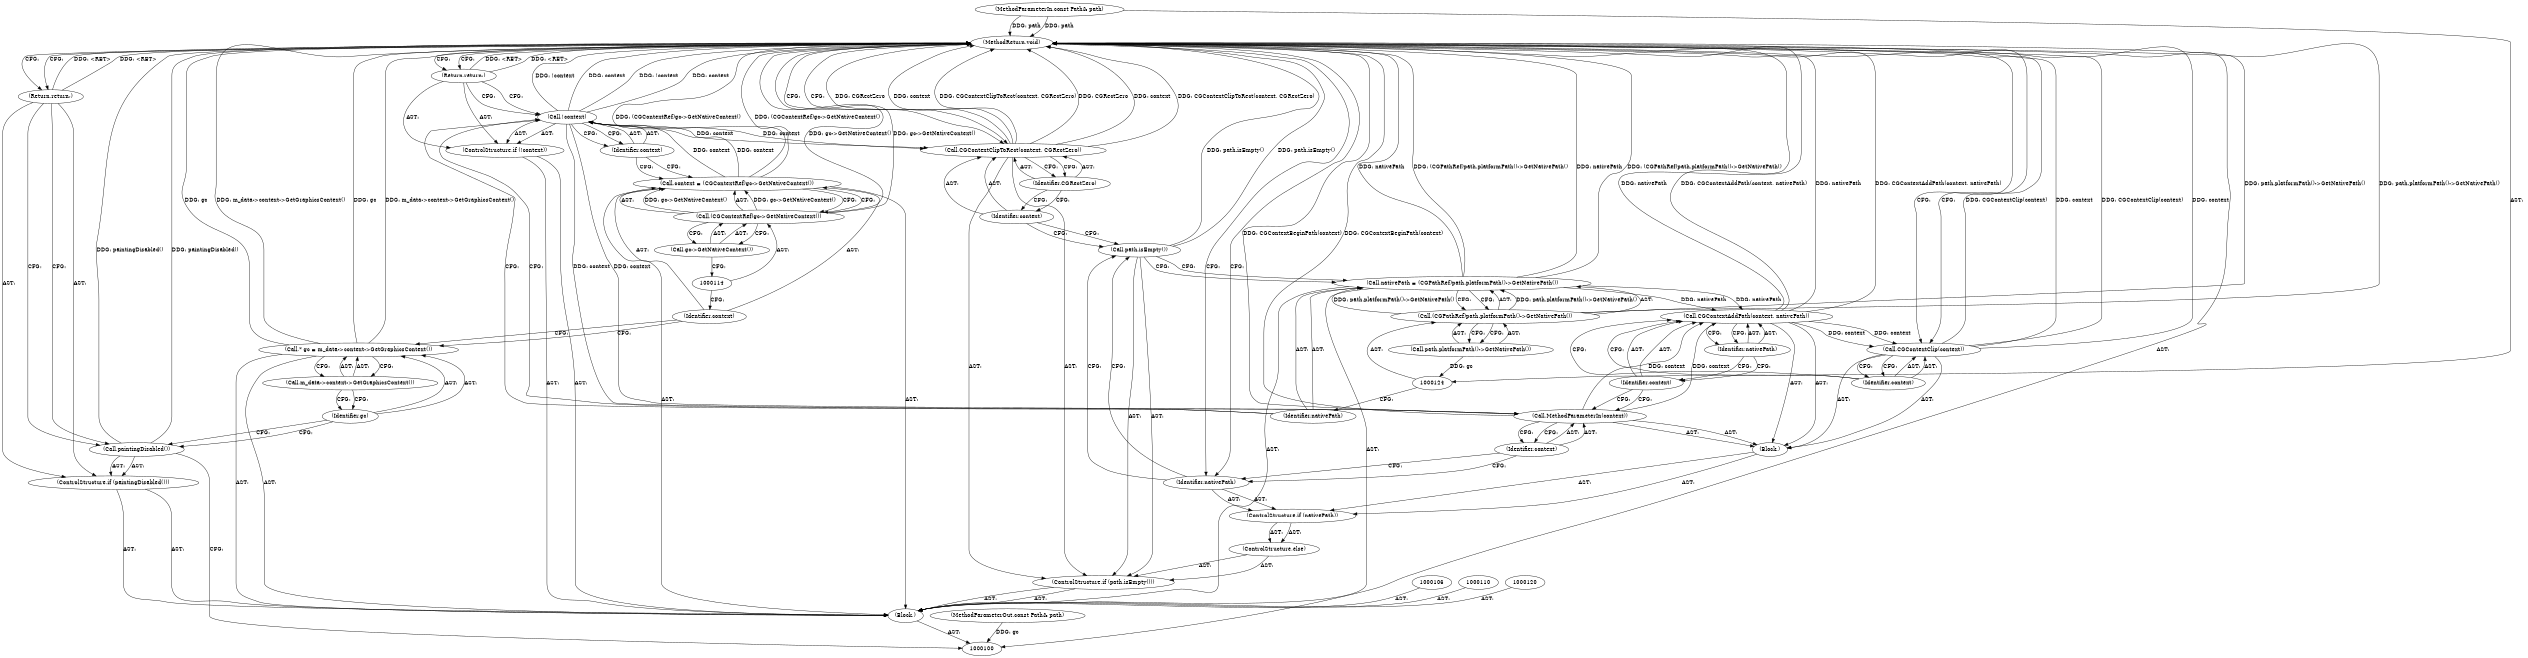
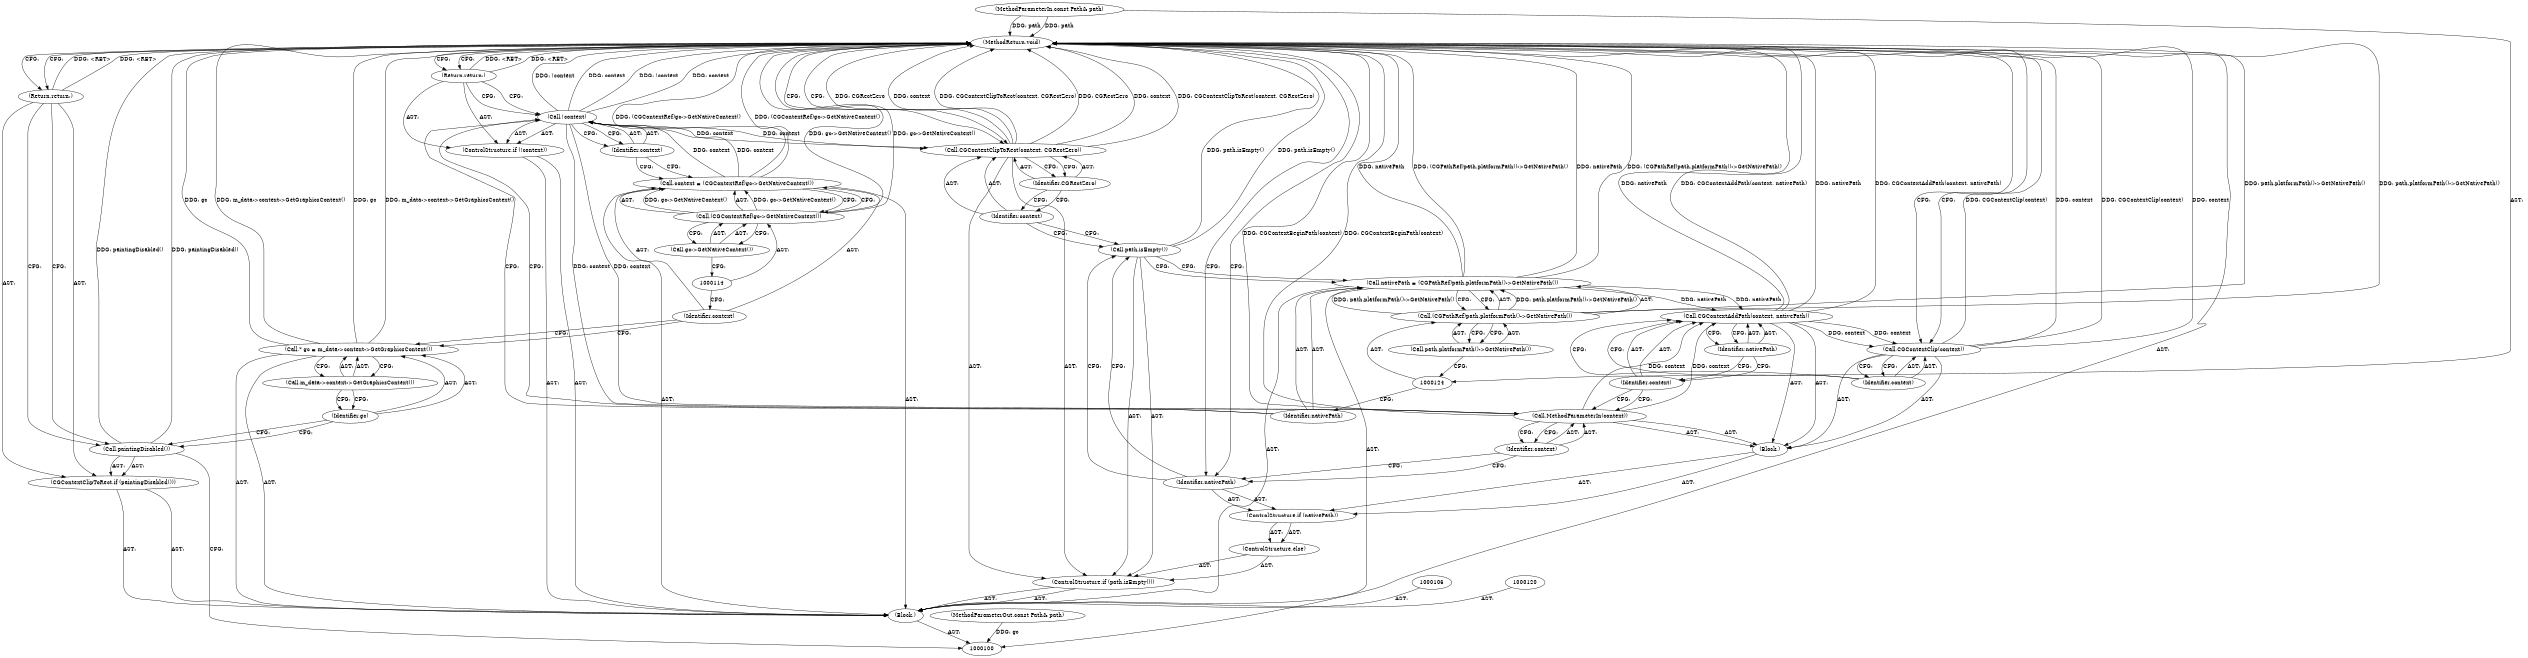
  digraph {
    n1 [label="(MethodReturn,void)"]
    n2 [label="(Return,return;)"]
    n3 [label="(Call,CGContextClipToRect(context, CGRectZero))"]
    n4 [label="(Identifier,nativePath)"]
    n5 [label="(Call,CGContextClip(context))"]
    n6 [label="(Return,return;)"]
    1000100
    n8 [label="(ControlStructure,if (!context))"]
    n9 [label="(Call,!context)"]
    n10 [label="(ControlStructure,if (path.isEmpty()))"]
    n11 [label="(Identifier,CGRectZero)"]
    n12 [label="(Call,path.isEmpty())"]
    n13 [label="(ControlStructure,if (nativePath))"]
    n14 [label="(Block,)"]
    n15 [label="(Identifier,context)"]
-   n16 [label="(ControlStructure,if (paintingDisabled()))"]
+   n16 [label="(CGContextClipToRect,if (paintingDisabled()))"]
    n17 [label="(Call,paintingDisabled())"]
    n18 [label="(MethodParameterIn,const Path& path)"]
    1000124
    n20 [label="(MethodParameterOut,const Path& path)"]
    n21 [label="(Block,)"]
    n22 [label="(Call,MethodParameterIn(context))"]
    n23 [label="(Identifier,context)"]
    n24 [label="(Call,nativePath = (CGPathRef)path.platformPath()->GetNativePath())"]
    n25 [label="(Call,(CGPathRef)path.platformPath()->GetNativePath())"]
    n26 [label="(Call,CGContextAddPath(context, nativePath))"]
    n27 [label="(Call,path.platformPath()->GetNativePath())"]
    n28 [label="(Identifier,nativePath)"]
    n29 [label="(Identifier,nativePath)"]
    n30 [label="(Identifier,context)"]
    n31 [label="(ControlStructure,else)"]
    n32 [label="(Identifier,context)"]
    n33 [label="(Identifier,context)"]
    n34 [label="(Call,* gc = m_data->context->GetGraphicsContext())"]
    n35 [label="(Call,m_data->context->GetGraphicsContext())"]
    n36 [label="(Identifier,gc)"]
    n37 [label="(Call,context = (CGContextRef)gc->GetNativeContext())"]
    n38 [label="(Call,(CGContextRef)gc->GetNativeContext())"]
    n39 [label="(Call,gc->GetNativeContext())"]
    n40 [label="(Identifier,context)"]
    1000114
    1000106
-   1000110
    1000120
    n1 -> n2 [label="CFG: "]
    n1 -> n2 [label="CFG: "]
    n1 -> n3 [label="CFG: "]
    n1 -> n3 [label="CFG: "]
    n1 -> n4 [label="CFG: "]
    n1 -> n4 [label="CFG: "]
    n1 -> n5 [label="CFG: "]
    n1 -> n5 [label="CFG: "]
    n1 -> n6 [label="CFG: "]
    n1 -> n6 [label="CFG: "]
    n1 -> 1000100 [label="AST: "]
    n2 -> n1 [label="DDG: <RET>"]
    n2 -> n1 [label="DDG: <RET>"]
    n2 -> n8 [label="AST: "]
    n2 -> n8 [label="AST: "]
    n2 -> n9 [label="CFG: "]
    n2 -> n9 [label="CFG: "]
    n3 -> n1 [label="DDG: CGRectZero"]
    n3 -> n1 [label="DDG: context"]
    n3 -> n1 [label="DDG: CGContextClipToRect(context, CGRectZero)"]
    n3 -> n1 [label="DDG: CGRectZero"]
    n3 -> n1 [label="DDG: context"]
    n3 -> n1 [label="DDG: CGContextClipToRect(context, CGRectZero)"]
    n3 -> n10 [label="AST: "]
    n3 -> n10 [label="AST: "]
    n3 -> n11 [label="CFG: "]
    n3 -> n11 [label="CFG: "]
    n4 -> n12 [label="CFG: "]
    n4 -> n12 [label="CFG: "]
    n4 -> n13 [label="AST: "]
    n4 -> n13 [label="AST: "]
    n5 -> n1 [label="DDG: CGContextClip(context)"]
    n5 -> n1 [label="DDG: context"]
    n5 -> n1 [label="DDG: CGContextClip(context)"]
    n5 -> n1 [label="DDG: context"]
    n5 -> n14 [label="AST: "]
    n5 -> n14 [label="AST: "]
    n5 -> n15 [label="CFG: "]
    n5 -> n15 [label="CFG: "]
    n6 -> n1 [label="DDG: <RET>"]
    n6 -> n1 [label="DDG: <RET>"]
    n6 -> n16 [label="AST: "]
    n6 -> n16 [label="AST: "]
    n6 -> n17 [label="CFG: "]
    n6 -> n17 [label="CFG: "]
    n8 -> n21 [label="AST: "]
    n8 -> n21 [label="AST: "]
    n9 -> n1 [label="DDG: !context"]
    n9 -> n1 [label="DDG: context"]
    n9 -> n1 [label="DDG: !context"]
    n9 -> n1 [label="DDG: context"]
    n9 -> n3 [label="DDG: context"]
    n9 -> n3 [label="DDG: context"]
    n9 -> n8 [label="AST: "]
    n9 -> n8 [label="AST: "]
    n9 -> n22 [label="DDG: context"]
    n9 -> n22 [label="DDG: context"]
    n9 -> n23 [label="CFG: "]
    n9 -> n23 [label="CFG: "]
    n10 -> n21 [label="AST: "]
    n10 -> n21 [label="AST: "]
    n11 -> n3 [label="AST: "]
    n11 -> n3 [label="AST: "]
    n11 -> n30 [label="CFG: "]
    n11 -> n30 [label="CFG: "]
    n12 -> n1 [label="DDG: path.isEmpty()"]
    n12 -> n1 [label="DDG: path.isEmpty()"]
    n12 -> n10 [label="AST: "]
    n12 -> n10 [label="AST: "]
    n12 -> n24 [label="CFG: "]
    n12 -> n24 [label="CFG: "]
    n13 -> n31 [label="AST: "]
    n13 -> n31 [label="AST: "]
    n14 -> n13 [label="AST: "]
    n14 -> n13 [label="AST: "]
    n15 -> n5 [label="AST: "]
    n15 -> n5 [label="AST: "]
    n15 -> n26 [label="CFG: "]
    n15 -> n26 [label="CFG: "]
    n16 -> n21 [label="AST: "]
    n16 -> n21 [label="AST: "]
    n17 -> n1 [label="DDG: paintingDisabled()"]
    n17 -> n1 [label="DDG: paintingDisabled()"]
    n17 -> 1000100 [label="CFG: "]
    n17 -> n16 [label="AST: "]
    n17 -> n16 [label="AST: "]
    n18 -> n1 [label="DDG: path"]
    n18 -> n1 [label="DDG: path"]
    n18 -> 1000124 [label="AST: "]
    1000124 -> n25 [label="AST: "]
    1000124 -> n29 [label="CFG: "]
    n20 -> 1000100 [label="DDG: gc"]
    n21 -> 1000100 [label="AST: "]
    n22 -> n1 [label="DDG: CGContextBeginPath(context)"]
    n22 -> n1 [label="DDG: CGContextBeginPath(context)"]
    n22 -> n14 [label="AST: "]
    n22 -> n14 [label="AST: "]
    n22 -> n26 [label="DDG: context"]
    n22 -> n26 [label="DDG: context"]
    n22 -> n32 [label="CFG: "]
    n22 -> n32 [label="CFG: "]
    n23 -> n9 [label="AST: "]
    n23 -> n9 [label="AST: "]
    n23 -> n37 [label="CFG: "]
    n23 -> n37 [label="CFG: "]
    n24 -> n1 [label="DDG: nativePath"]
    n24 -> n1 [label="DDG: (CGPathRef)path.platformPath()->GetNativePath()"]
    n24 -> n1 [label="DDG: nativePath"]
    n24 -> n1 [label="DDG: (CGPathRef)path.platformPath()->GetNativePath()"]
    n24 -> n21 [label="AST: "]
    n24 -> n21 [label="AST: "]
    n24 -> n25 [label="CFG: "]
    n24 -> n25 [label="CFG: "]
    n24 -> n26 [label="DDG: nativePath"]
    n24 -> n26 [label="DDG: nativePath"]
    n25 -> n1 [label="DDG: path.platformPath()->GetNativePath()"]
    n25 -> n1 [label="DDG: path.platformPath()->GetNativePath()"]
    n25 -> n24 [label="AST: "]
    n25 -> n24 [label="DDG: path.platformPath()->GetNativePath()"]
    n25 -> n24 [label="AST: "]
    n25 -> n24 [label="DDG: path.platformPath()->GetNativePath()"]
    n25 -> n27 [label="CFG: "]
    n25 -> n27 [label="CFG: "]
    n26 -> n1 [label="DDG: nativePath"]
    n26 -> n1 [label="DDG: CGContextAddPath(context, nativePath)"]
    n26 -> n1 [label="DDG: nativePath"]
    n26 -> n1 [label="DDG: CGContextAddPath(context, nativePath)"]
    n26 -> n5 [label="DDG: context"]
    n26 -> n5 [label="DDG: context"]
    n26 -> n14 [label="AST: "]
    n26 -> n14 [label="AST: "]
    n26 -> n28 [label="CFG: "]
    n26 -> n28 [label="CFG: "]
-   n27 -> 1000124 [label="DDG: gc"]
+   n27 -> 1000124 [label="CFG: "]
    n27 -> n25 [label="AST: "]
    n27 -> n25 [label="AST: "]
    n28 -> n26 [label="AST: "]
    n28 -> n26 [label="AST: "]
    n28 -> n33 [label="CFG: "]
    n28 -> n33 [label="CFG: "]
    n29 -> n9 [label="CFG: "]
    n29 -> n9 [label="CFG: "]
    n29 -> n24 [label="AST: "]
    n29 -> n24 [label="AST: "]
    n30 -> n3 [label="AST: "]
    n30 -> n3 [label="AST: "]
    n30 -> n12 [label="CFG: "]
    n30 -> n12 [label="CFG: "]
    n31 -> n10 [label="AST: "]
    n31 -> n10 [label="AST: "]
    n32 -> n4 [label="CFG: "]
    n32 -> n4 [label="CFG: "]
    n32 -> n22 [label="AST: "]
    n32 -> n22 [label="AST: "]
    n33 -> n22 [label="CFG: "]
    n33 -> n22 [label="CFG: "]
    n33 -> n26 [label="AST: "]
    n33 -> n26 [label="AST: "]
    n34 -> n1 [label="DDG: gc"]
    n34 -> n1 [label="DDG: m_data->context->GetGraphicsContext()"]
    n34 -> n1 [label="DDG: gc"]
    n34 -> n1 [label="DDG: m_data->context->GetGraphicsContext()"]
    n34 -> n21 [label="AST: "]
    n34 -> n21 [label="AST: "]
    n34 -> n35 [label="CFG: "]
    n34 -> n35 [label="CFG: "]
    n35 -> n34 [label="AST: "]
    n35 -> n34 [label="AST: "]
    n35 -> n36 [label="CFG: "]
    n35 -> n36 [label="CFG: "]
    n36 -> n17 [label="CFG: "]
    n36 -> n17 [label="CFG: "]
    n36 -> n34 [label="AST: "]
    n36 -> n34 [label="AST: "]
    n37 -> n1 [label="DDG: (CGContextRef)gc->GetNativeContext()"]
    n37 -> n1 [label="DDG: (CGContextRef)gc->GetNativeContext()"]
    n37 -> n9 [label="DDG: context"]
    n37 -> n9 [label="DDG: context"]
    n37 -> n21 [label="AST: "]
    n37 -> n21 [label="AST: "]
    n37 -> n38 [label="CFG: "]
    n37 -> n38 [label="CFG: "]
    n38 -> n1 [label="DDG: gc->GetNativeContext()"]
    n38 -> n1 [label="DDG: gc->GetNativeContext()"]
    n38 -> n37 [label="AST: "]
    n38 -> n37 [label="DDG: gc->GetNativeContext()"]
    n38 -> n37 [label="AST: "]
    n38 -> n37 [label="DDG: gc->GetNativeContext()"]
    n38 -> n39 [label="CFG: "]
    n38 -> n39 [label="CFG: "]
    n39 -> n38 [label="AST: "]
    n39 -> n38 [label="AST: "]
    n39 -> 1000114 [label="CFG: "]
    n40 -> n34 [label="CFG: "]
    n40 -> n34 [label="CFG: "]
    n40 -> n37 [label="AST: "]
    n40 -> n37 [label="AST: "]
    1000114 -> n38 [label="AST: "]
    1000114 -> n40 [label="CFG: "]
    1000106 -> n21 [label="AST: "]
-   1000110 -> n21 [label="AST: "]
    1000120 -> n21 [label="AST: "]
  }
